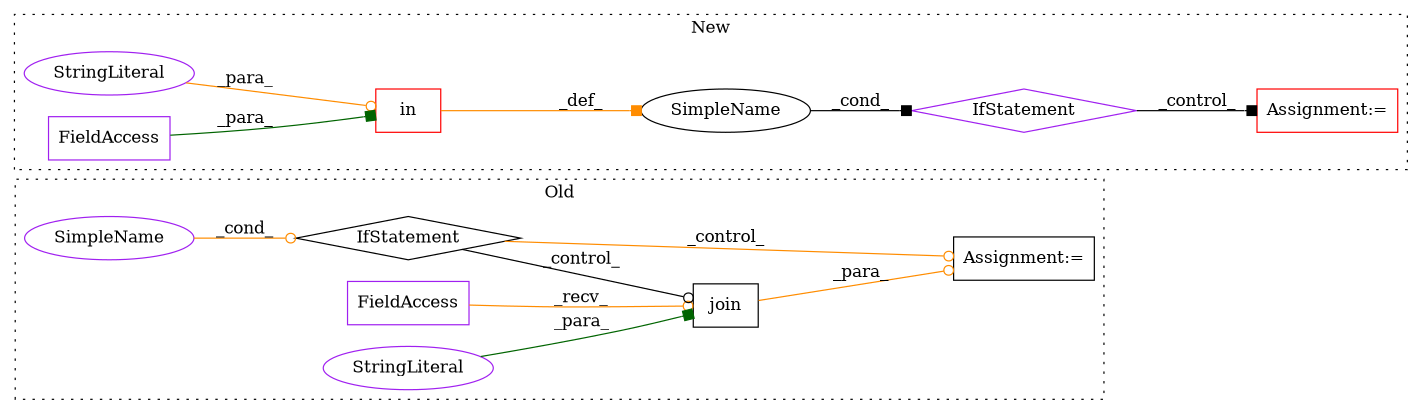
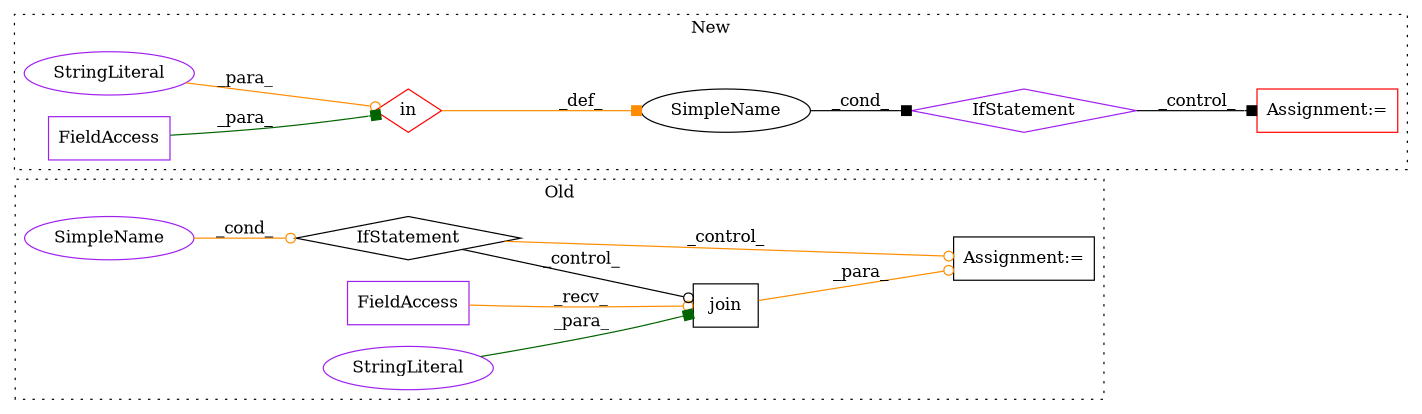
  digraph {
    rankdir=LR
    node [a=7 shape=box color=purple]
    edge [color=darkorange arrowhead=odot]
    n1 [a=32 l="5,1" label=join s="9538,9596" color=black]
    n2 [l=1 label="Assignment:=" s=9529 color=black]
    n3 [a=42 label=SimpleName shape=ellipse]
    n4 [a=22 l=7 label=FieldAccess s=9530]
    n5 [a=25 l="4,2" label=IfStatement s="9251,9276" shape=diamond color=black]
    n6 [a=45 l=13 label=StringLiteral s=9583 shape=ellipse]
-   n7 [a=105 l=40 label=in s=11671 color=red]
+   n7 [a=105 l=40 label=in s=11671 shape=diamond color=red]
    n8 [a=25 l="10,2" label=IfStatement s="11661,11711" shape=diamond]
    n9 [l=1 label="Assignment:=" s=11730 color=red]
    n10 [a=42 label=SimpleName shape=ellipse color=black]
    n11 [a=45 l=18 label=StringLiteral s=11671 shape=ellipse]
    n12 [a=22 l=18 label=FieldAccess s=11693]
    subgraph cluster_1 {
      label=Old
      style=dotted
      n1
      n2
      n3
      n4
      n5
      n6
    }
    subgraph cluster_2 {
      label=New
      style=dotted
      n7
      n8
      n9
      n10
      n11
      n12
    }
    n1 -> n2 [label=_para_]
    n3 -> n5 [label=_cond_]
    n4 -> n1 [label=_recv_]
    n5 -> n1 [label=_control_ color=black]
    n5 -> n2 [label=_control_]
    n6 -> n1 [label=_para_ color=darkgreen arrowhead=box]
    n7 -> n10 [label=_def_ arrowhead=box]
    n8 -> n9 [label=_control_ color=black arrowhead=box]
    n10 -> n8 [label=_cond_ color=black arrowhead=box]
    n11 -> n7 [label=_para_]
    n12 -> n7 [label=_para_ color=darkgreen arrowhead=box]
  }
